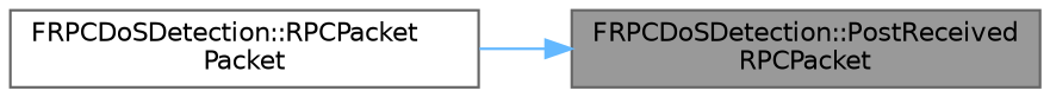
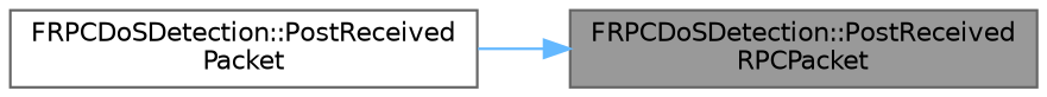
  digraph {
    rankdir=RL
    node [fontname=Helvetica fontsize=10 shape=box style=filled]
    n1 [color=gray40 fillcolor=grey60 fontcolor=black height=0.2 label="FRPCDoSDetection::PostReceived\lRPCPacket" width=0.4]
-   n2 [color=grey40 fillcolor=white height=0.2 label="FRPCDoSDetection::RPCPacket\lPacket" width=0.4]
+   n2 [color=grey40 fillcolor=white height=0.2 label="FRPCDoSDetection::PostReceived\lPacket" width=0.4]
    n1 -> n2 [color=steelblue1 dir=back fontname=Helvetica fontsize=10 labelfontname=Helvetica labelfontsize=10 style=solid]
  }
